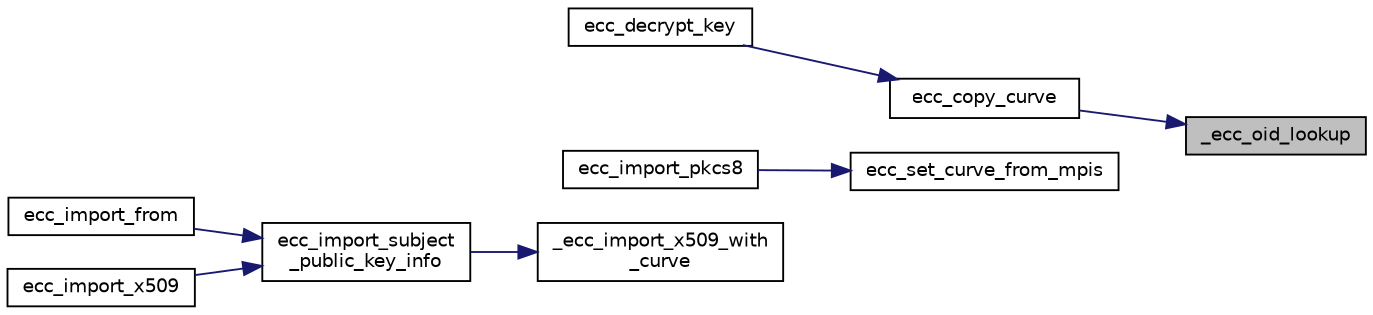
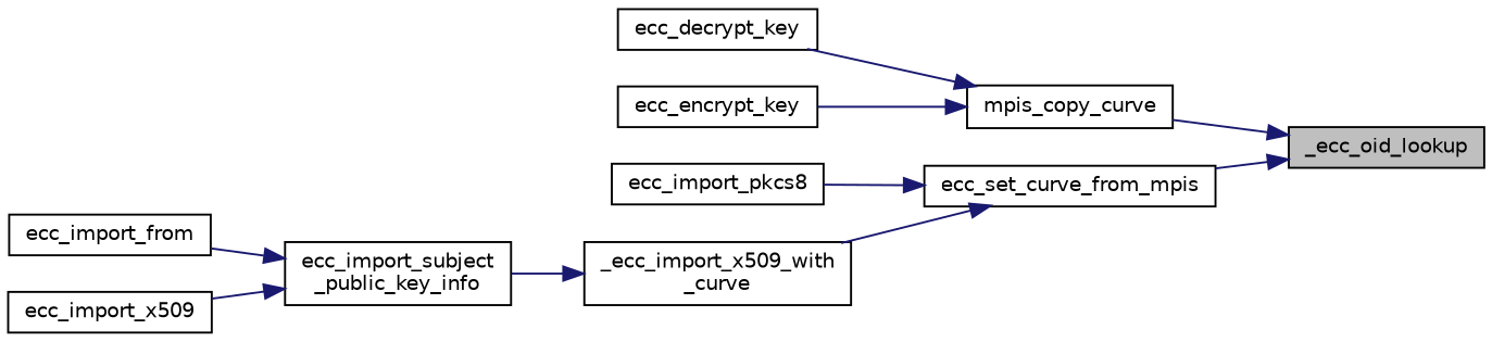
  digraph {
    rankdir=RL
    node [color=black fillcolor=white fontname=Helvetica fontsize=10 shape=record style=filled]
    edge [color=midnightblue dir=back fontname=Helvetica fontsize=10 labelfontname=Helvetica labelfontsize=10 style=solid]
    n1 [fillcolor=grey75 fontcolor=black height=0.2 label=_ecc_oid_lookup width=0.4]
-   n2 [height=0.2 label=ecc_copy_curve width=0.4]
+   n2 [height=0.2 label=mpis_copy_curve width=0.4]
    n3 [height=0.2 label=ecc_set_curve_from_mpis width=0.4]
    n4 [height=0.2 label=ecc_decrypt_key width=0.4]
+   n5 [height=0.2 label=ecc_encrypt_key width=0.4]
    n6 [height=0.2 label=ecc_import_pkcs8 width=0.4]
    n7 [height=0.2 label="_ecc_import_x509_with\l_curve" width=0.4]
    n8 [height=0.2 label="ecc_import_subject\l_public_key_info" width=0.4]
    n9 [height=0.2 label=ecc_import_from width=0.4]
    n10 [height=0.2 label=ecc_import_x509 width=0.4]
    n1 -> n2
+   n1 -> n3
    n2 -> n4
+   n2 -> n5
    n3 -> n6
+   n3 -> n7
    n7 -> n8
    n8 -> n9
    n8 -> n10
  }
